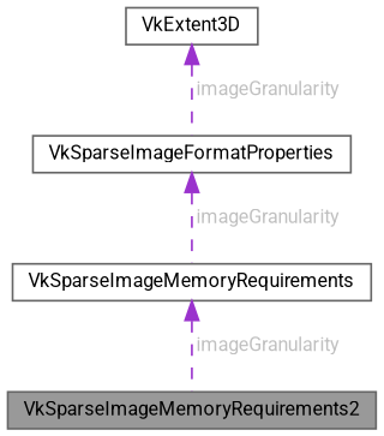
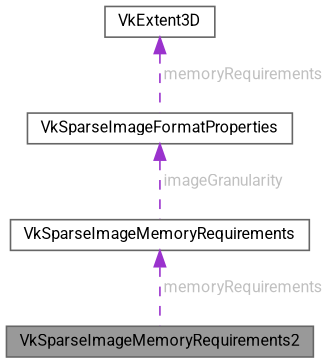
  digraph {
    fontname=Roboto
    node [color=gray40 fillcolor=white fontname=Roboto fontsize=10 shape=box style=filled]
    edge [color=darkorchid3 dir=back fontcolor=grey fontname=Roboto fontsize=10 labelfontname=Helvetica labelfontsize=10 style=dashed]
    n1 [fillcolor=grey60 fontcolor=black height=0.2 label=VkSparseImageMemoryRequirements2 width=0.4]
    n2 [height=0.2 label=VkSparseImageMemoryRequirements width=0.4]
    n3 [height=0.2 label=VkSparseImageFormatProperties width=0.4]
    n4 [height=0.2 label=VkExtent3D width=0.4]
-   n2 -> n1 [label=" imageGranularity"]
+   n2 -> n1 [label=" memoryRequirements"]
    n3 -> n2 [label=" imageGranularity"]
-   n4 -> n3 [label=" imageGranularity"]
+   n4 -> n3 [label=" memoryRequirements"]
  }
